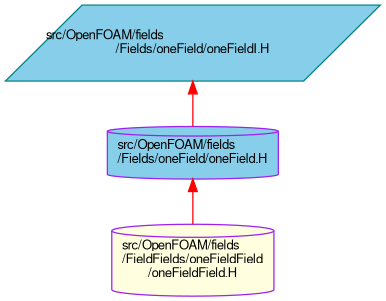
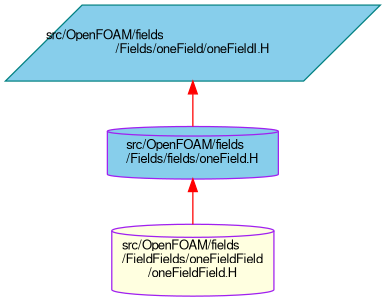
  digraph {
    node [color=purple fillcolor=skyblue fontname=FreeSans fontsize=10 shape=cylinder style=filled]
    edge [color=red dir=back fontname=FreeSans fontsize=10 labelfontname=FreeSans labelfontsize=10 style=solid]
-   n1 [fontcolor=black height=0.2 label="src/OpenFOAM/fields\l/Fields/oneField/oneField.H" width=0.4]
+   n1 [fontcolor=black height=0.2 label="src/OpenFOAM/fields\l/Fields/fields/oneField.H" width=0.4]
    n2 [fillcolor=lightyellow height=0.2 label="src/OpenFOAM/fields\l/FieldFields/oneFieldField\l/oneFieldField.H" width=0.4]
    n3 [color=teal height=0.2 label="src/OpenFOAM/fields\l/Fields/oneField/oneFieldI.H" shape=parallelogram width=0.4]
    n1 -> n2
    n3 -> n1
  }
